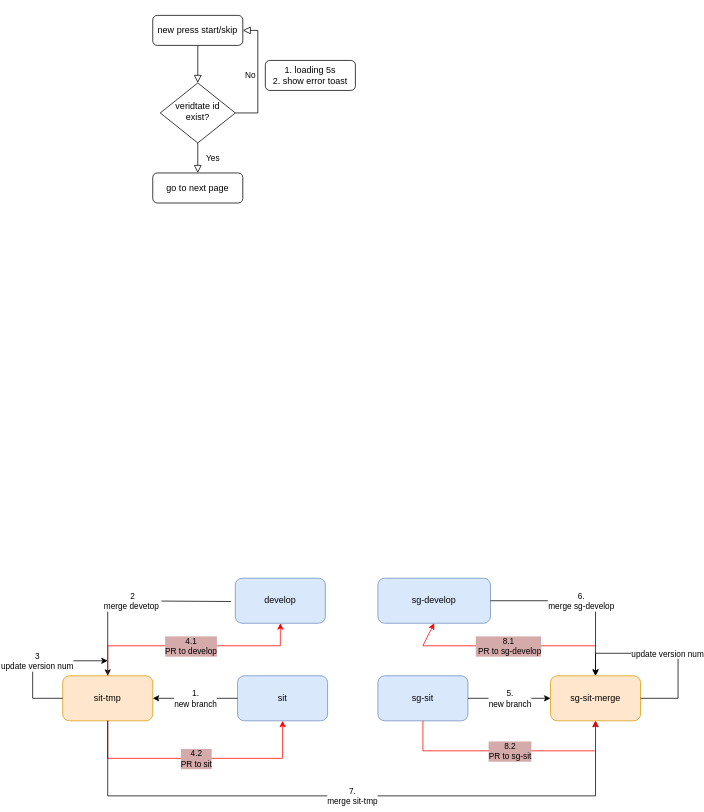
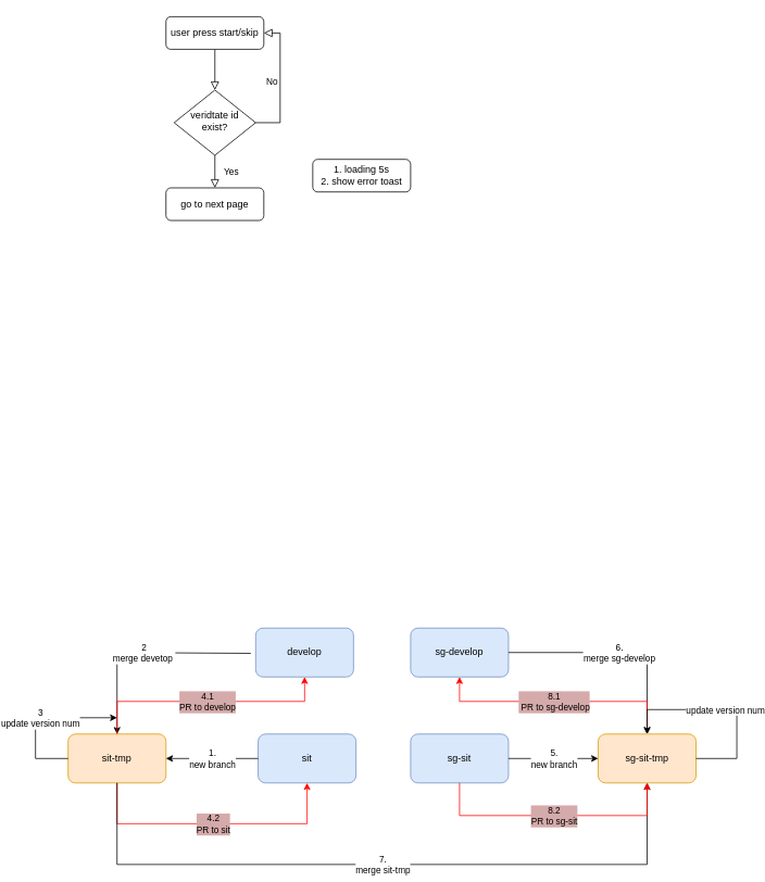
  <mxCell id="0" />
  <mxCell id="1" parent="0" />
  <mxCell id="2" value="" style="rounded=0;html=1;jettySize=auto;orthogonalLoop=1;fontSize=11;endArrow=block;endFill=0;endSize=8;strokeWidth=1;shadow=0;labelBackgroundColor=none;edgeStyle=orthogonalEdgeStyle;" parent="1" source="3" target="6" edge="1"><mxGeometry relative="1" as="geometry" /></mxCell>
- <mxCell id="3" value="new press start/skip" style="rounded=1;whiteSpace=wrap;html=1;fontSize=12;glass=0;strokeWidth=1;shadow=0;" parent="1" vertex="1"><mxGeometry x="180" y="20" width="120" height="40" as="geometry" /></mxCell>
+ <mxCell id="3" value="user press start/skip" style="rounded=1;whiteSpace=wrap;html=1;fontSize=12;glass=0;strokeWidth=1;shadow=0;" parent="1" vertex="1"><mxGeometry x="180" y="20" width="120" height="40" as="geometry" /></mxCell>
  <mxCell id="4" value="Yes" style="rounded=0;html=1;jettySize=auto;orthogonalLoop=1;fontSize=11;endArrow=block;endFill=0;endSize=8;strokeWidth=1;shadow=0;labelBackgroundColor=none;edgeStyle=orthogonalEdgeStyle;" parent="1" edge="1"><mxGeometry y="20" relative="1" as="geometry"><mxPoint as="offset" /><mxPoint x="240" y="190" as="sourcePoint" /><mxPoint x="240" y="230" as="targetPoint" /><Array as="points"><mxPoint x="240" y="210" /><mxPoint x="240" y="210" /></Array></mxGeometry></mxCell>
  <mxCell id="5" value="No" style="edgeStyle=orthogonalEdgeStyle;rounded=0;html=1;jettySize=auto;orthogonalLoop=1;fontSize=11;endArrow=block;endFill=0;endSize=8;strokeWidth=1;shadow=0;labelBackgroundColor=none;entryX=1;entryY=0.5;entryDx=0;entryDy=0;" parent="1" source="6" target="3" edge="1"><mxGeometry y="10" relative="1" as="geometry"><mxPoint as="offset" /><mxPoint x="350" y="30" as="targetPoint" /><Array as="points"><mxPoint x="320" y="150" /><mxPoint x="320" y="40" /></Array></mxGeometry></mxCell>
  <mxCell id="6" value="veridtate id exist?" style="rhombus;whiteSpace=wrap;html=1;shadow=0;fontFamily=Helvetica;fontSize=12;align=center;strokeWidth=1;spacing=6;spacingTop=-4;" parent="1" vertex="1"><mxGeometry x="190" y="110" width="100" height="80" as="geometry" /></mxCell>
- <mxCell id="7" value="1. loading 5s&lt;br&gt;2. show error toast" style="rounded=1;whiteSpace=wrap;html=1;fontSize=12;glass=0;strokeWidth=1;shadow=0;" parent="1" vertex="1"><mxGeometry x="330" y="80" width="120" height="40" as="geometry" /></mxCell>
+ <mxCell id="7" value="1. loading 5s&lt;br&gt;2. show error toast" style="rounded=1;whiteSpace=wrap;html=1;fontSize=12;glass=0;strokeWidth=1;shadow=0;" parent="1" vertex="1"><mxGeometry x="360" y="195" width="120" height="40" as="geometry" /></mxCell>
  <mxCell id="8" value="go to next page" style="rounded=1;whiteSpace=wrap;html=1;fontSize=12;glass=0;strokeWidth=1;shadow=0;" parent="1" vertex="1"><mxGeometry x="180" y="230" width="120" height="40" as="geometry" /></mxCell>
  <mxCell id="9" value="develop" style="rounded=1;whiteSpace=wrap;html=1;fillColor=#dae8fc;strokeColor=#6c8ebf;" vertex="1" parent="1"><mxGeometry x="290" y="770" width="120" height="60" as="geometry" /></mxCell>
  <mxCell id="10" value="sit" style="rounded=1;whiteSpace=wrap;html=1;fillColor=#dae8fc;strokeColor=#6c8ebf;" vertex="1" parent="1"><mxGeometry x="293" y="900" width="120" height="60" as="geometry" /></mxCell>
- <mxCell id="11" value="sg-develop" style="rounded=1;whiteSpace=wrap;html=1;fillColor=#dae8fc;strokeColor=#6c8ebf;" vertex="1" parent="1"><mxGeometry x="480" y="770" width="150" height="60" as="geometry" /></mxCell>
+ <mxCell id="11" value="sg-develop" style="rounded=1;whiteSpace=wrap;html=1;fillColor=#dae8fc;strokeColor=#6c8ebf;" vertex="1" parent="1"><mxGeometry x="480" y="770" width="120" height="60" as="geometry" /></mxCell>
  <mxCell id="12" value="sg-sit" style="rounded=1;whiteSpace=wrap;html=1;fillColor=#dae8fc;strokeColor=#6c8ebf;" vertex="1" parent="1"><mxGeometry x="480" y="900" width="120" height="60" as="geometry" /></mxCell>
  <mxCell id="13" value="sit-tmp" style="rounded=1;whiteSpace=wrap;html=1;fillColor=#ffe6cc;strokeColor=#d79b00;" vertex="1" parent="1"><mxGeometry x="60" y="900" width="120" height="60" as="geometry" /></mxCell>
- <mxCell id="14" value="sg-sit-merge" style="rounded=1;whiteSpace=wrap;html=1;fillColor=#ffe6cc;strokeColor=#d79b00;" vertex="1" parent="1"><mxGeometry x="710" y="900" width="120" height="60" as="geometry" /></mxCell>
+ <mxCell id="14" value="sg-sit-tmp" style="rounded=1;whiteSpace=wrap;html=1;fillColor=#ffe6cc;strokeColor=#d79b00;" vertex="1" parent="1"><mxGeometry x="710" y="900" width="120" height="60" as="geometry" /></mxCell>
  <mxCell id="15" value="" style="endArrow=classic;html=1;rounded=0;entryX=1;entryY=0.5;entryDx=0;entryDy=0;exitX=0;exitY=0.5;exitDx=0;exitDy=0;" edge="1" parent="1" source="10" target="13"><mxGeometry relative="1" as="geometry"><mxPoint x="380" y="900" as="sourcePoint" /><mxPoint x="480" y="900" as="targetPoint" /></mxGeometry></mxCell>
  <mxCell id="16" value="1. &lt;br&gt;new branch" style="edgeLabel;resizable=0;html=1;align=center;verticalAlign=middle;" connectable="0" vertex="1" parent="15"><mxGeometry relative="1" as="geometry" /></mxCell>
  <mxCell id="17" value="" style="endArrow=classic;html=1;rounded=0;entryX=0.5;entryY=0;entryDx=0;entryDy=0;exitX=-0.05;exitY=0.517;exitDx=0;exitDy=0;exitPerimeter=0;" edge="1" parent="1" source="9" target="13"><mxGeometry relative="1" as="geometry"><mxPoint x="380" y="900" as="sourcePoint" /><mxPoint x="480" y="900" as="targetPoint" /><Array as="points"><mxPoint x="120" y="800" /></Array></mxGeometry></mxCell>
  <mxCell id="18" value="2 &lt;br&gt;merge devetop&amp;nbsp;" style="edgeLabel;resizable=0;html=1;align=center;verticalAlign=middle;" connectable="0" vertex="1" parent="17"><mxGeometry relative="1" as="geometry" /></mxCell>
  <mxCell id="19" value="" style="endArrow=classic;html=1;rounded=0;exitX=0;exitY=0.5;exitDx=0;exitDy=0;" edge="1" parent="1" source="13"><mxGeometry relative="1" as="geometry"><mxPoint x="380" y="900" as="sourcePoint" /><mxPoint x="120" y="880" as="targetPoint" /><Array as="points"><mxPoint y="930" x="20" /><mxPoint y="880" x="20" /></Array></mxGeometry></mxCell>
  <mxCell id="20" value="3 &lt;br&gt;update version num" style="edgeLabel;resizable=0;html=1;align=center;verticalAlign=middle;" connectable="0" vertex="1" parent="19"><mxGeometry relative="1" as="geometry" /></mxCell>
  <mxCell id="21" value="" style="endArrow=classic;html=1;rounded=0;exitX=0.5;exitY=1;exitDx=0;exitDy=0;entryX=0.5;entryY=1;entryDx=0;entryDy=0;strokeColor=#FF0000;" edge="1" parent="1" source="13" target="10"><mxGeometry relative="1" as="geometry"><mxPoint x="380" y="900" as="sourcePoint" /><mxPoint x="480" y="900" as="targetPoint" /><Array as="points"><mxPoint x="120" y="1010" /><mxPoint x="220" y="1010" /><mxPoint x="353" y="1010" /></Array></mxGeometry></mxCell>
  <mxCell id="22" value="4.2 &lt;br&gt;PR to sit" style="edgeLabel;resizable=0;html=1;align=center;verticalAlign=middle;labelBackgroundColor=#d5aaaa;" connectable="0" vertex="1" parent="21"><mxGeometry relative="1" as="geometry" /></mxCell>
  <mxCell id="23" value="" style="endArrow=classic;html=1;rounded=0;entryX=0.5;entryY=1;entryDx=0;entryDy=0;exitX=0.5;exitY=0;exitDx=0;exitDy=0;strokeColor=#FF0000;" edge="1" parent="1" source="13" target="9"><mxGeometry relative="1" as="geometry"><mxPoint x="380" y="900" as="sourcePoint" /><mxPoint x="480" y="900" as="targetPoint" /><Array as="points"><mxPoint x="120" y="860" /><mxPoint x="350" y="860" /></Array></mxGeometry></mxCell>
  <mxCell id="24" value="4.1 &lt;br&gt;PR to develop" style="edgeLabel;resizable=0;html=1;align=center;verticalAlign=middle;labelBackgroundColor=#d5aaaa;" connectable="0" vertex="1" parent="23"><mxGeometry relative="1" as="geometry" /></mxCell>
  <mxCell id="25" value="" style="endArrow=classic;html=1;rounded=0;exitX=0.5;exitY=1;exitDx=0;exitDy=0;entryX=0.5;entryY=1;entryDx=0;entryDy=0;" edge="1" parent="1" source="13" target="14"><mxGeometry relative="1" as="geometry"><mxPoint x="380" y="900" as="sourcePoint" /><mxPoint x="480" y="900" as="targetPoint" /><Array as="points"><mxPoint x="120" y="1060" /><mxPoint x="440" y="1060" /><mxPoint x="770" y="1060" /></Array></mxGeometry></mxCell>
  <mxCell id="26" value="7. &lt;br&gt;merge sit-tmp" style="edgeLabel;resizable=0;html=1;align=center;verticalAlign=middle;" connectable="0" vertex="1" parent="25"><mxGeometry relative="1" as="geometry" /></mxCell>
  <mxCell id="27" value="" style="endArrow=classic;html=1;rounded=0;entryX=0;entryY=0.5;entryDx=0;entryDy=0;exitX=1;exitY=0.5;exitDx=0;exitDy=0;" edge="1" parent="1" source="12" target="14"><mxGeometry relative="1" as="geometry"><mxPoint x="380" y="900" as="sourcePoint" /><mxPoint x="480" y="900" as="targetPoint" /></mxGeometry></mxCell>
  <mxCell id="28" value="5. &lt;br&gt;new branch" style="edgeLabel;resizable=0;html=1;align=center;verticalAlign=middle;" connectable="0" vertex="1" parent="27"><mxGeometry relative="1" as="geometry" /></mxCell>
  <mxCell id="29" value="" style="endArrow=classic;html=1;rounded=0;exitX=1;exitY=0.5;exitDx=0;exitDy=0;" edge="1" parent="1" source="11"><mxGeometry relative="1" as="geometry"><mxPoint x="380" y="900" as="sourcePoint" /><mxPoint x="770" y="900" as="targetPoint" /><Array as="points"><mxPoint x="770" y="800" /></Array></mxGeometry></mxCell>
  <mxCell id="30" value="6. &lt;br&gt;merge sg-develop" style="edgeLabel;resizable=0;html=1;align=center;verticalAlign=middle;" connectable="0" vertex="1" parent="29"><mxGeometry relative="1" as="geometry" /></mxCell>
  <mxCell id="31" value="" style="endArrow=classic;html=1;rounded=0;entryX=0.5;entryY=1;entryDx=0;entryDy=0;strokeColor=#FF0000;" edge="1" parent="1" target="11"><mxGeometry relative="1" as="geometry"><mxPoint x="770" y="890" as="sourcePoint" /><mxPoint x="480" y="910" as="targetPoint" /><Array as="points"><mxPoint x="770" y="860" /><mxPoint x="540" y="860" /></Array></mxGeometry></mxCell>
  <mxCell id="32" value="8.1&lt;br&gt;&amp;nbsp;PR to sg-develop" style="edgeLabel;resizable=0;html=1;align=center;verticalAlign=middle;labelBackgroundColor=#d5aaaa;" connectable="0" vertex="1" parent="31"><mxGeometry relative="1" as="geometry" /></mxCell>
  <mxCell id="33" value="" style="endArrow=classic;html=1;rounded=0;entryX=0.5;entryY=1;entryDx=0;entryDy=0;exitX=0.5;exitY=1;exitDx=0;exitDy=0;strokeColor=#FF0000;" edge="1" parent="1" source="12" target="14"><mxGeometry relative="1" as="geometry"><mxPoint x="380" y="910" as="sourcePoint" /><mxPoint x="480" y="910" as="targetPoint" /><Array as="points"><mxPoint x="540" y="1000" /><mxPoint x="670" y="1000" /><mxPoint x="770" y="1000" /></Array></mxGeometry></mxCell>
  <mxCell id="34" value="8.2 &lt;br&gt;PR to sg-sit" style="edgeLabel;resizable=0;html=1;align=center;verticalAlign=middle;labelBackgroundColor=#d5aaaa;" connectable="0" vertex="1" parent="33"><mxGeometry relative="1" as="geometry" /></mxCell>
  <mxCell id="35" value="" style="endArrow=classic;html=1;rounded=0;entryX=0.5;entryY=0;entryDx=0;entryDy=0;exitX=1;exitY=0.5;exitDx=0;exitDy=0;" edge="1" parent="1" source="14" target="14"><mxGeometry relative="1" as="geometry"><mxPoint x="380" y="960" as="sourcePoint" /><mxPoint x="480" y="960" as="targetPoint" /><Array as="points"><mxPoint x="880" y="930" /><mxPoint x="880" y="870" /><mxPoint x="770" y="870" /></Array></mxGeometry></mxCell>
  <mxCell id="36" value="update version num" style="edgeLabel;resizable=0;html=1;align=center;verticalAlign=middle;" connectable="0" vertex="1" parent="35"><mxGeometry relative="1" as="geometry" /></mxCell>
